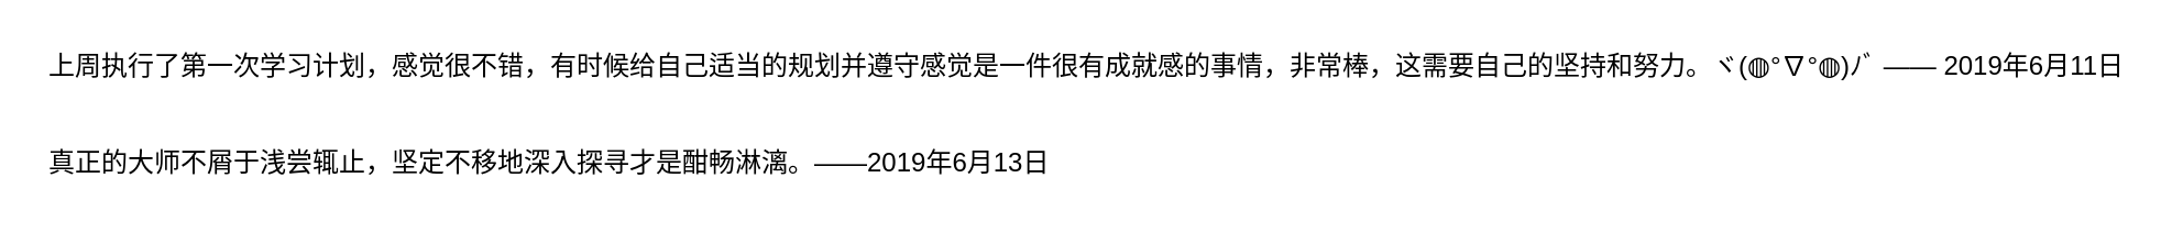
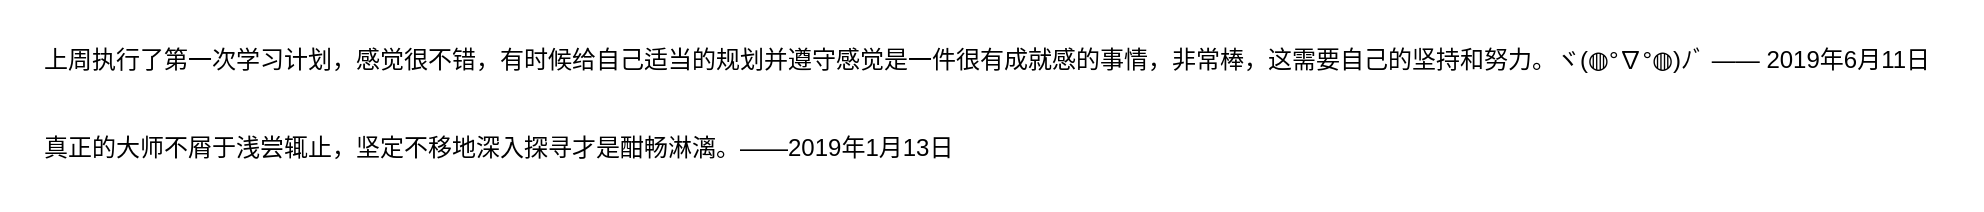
  <mxCell id="0" />
  <mxCell id="1" parent="0" />
  <mxCell id="2" value="上周执行了第一次学习计划，感觉很不错，有时候给自己适当的规划并遵守感觉是一件很有成就感的事情，非常棒，这需要自己的坚持和努力。ヾ(◍°∇°◍)ﾉﾞ —— 2019年6月11日" style="text;html=1;resizable=0;points=[];autosize=1;align=left;verticalAlign=top;spacingTop=-4;" parent="1" vertex="1"><mxGeometry x="20" y="20" width="950" height="20" as="geometry" /></mxCell>
- <mxCell id="3" value="真正的大师不屑于浅尝辄止，坚定不移地深入探寻才是酣畅淋漓。——2019年6月13日" style="text;html=1;resizable=0;points=[];autosize=1;align=left;verticalAlign=top;spacingTop=-4;" parent="1" vertex="1"><mxGeometry x="20" y="64" width="470" height="20" as="geometry" /></mxCell>
+ <mxCell id="3" value="真正的大师不屑于浅尝辄止，坚定不移地深入探寻才是酣畅淋漓。——2019年1月13日" style="text;html=1;resizable=0;points=[];autosize=1;align=left;verticalAlign=top;spacingTop=-4;" parent="1" vertex="1"><mxGeometry x="20" y="64" width="470" height="20" as="geometry" /></mxCell>
